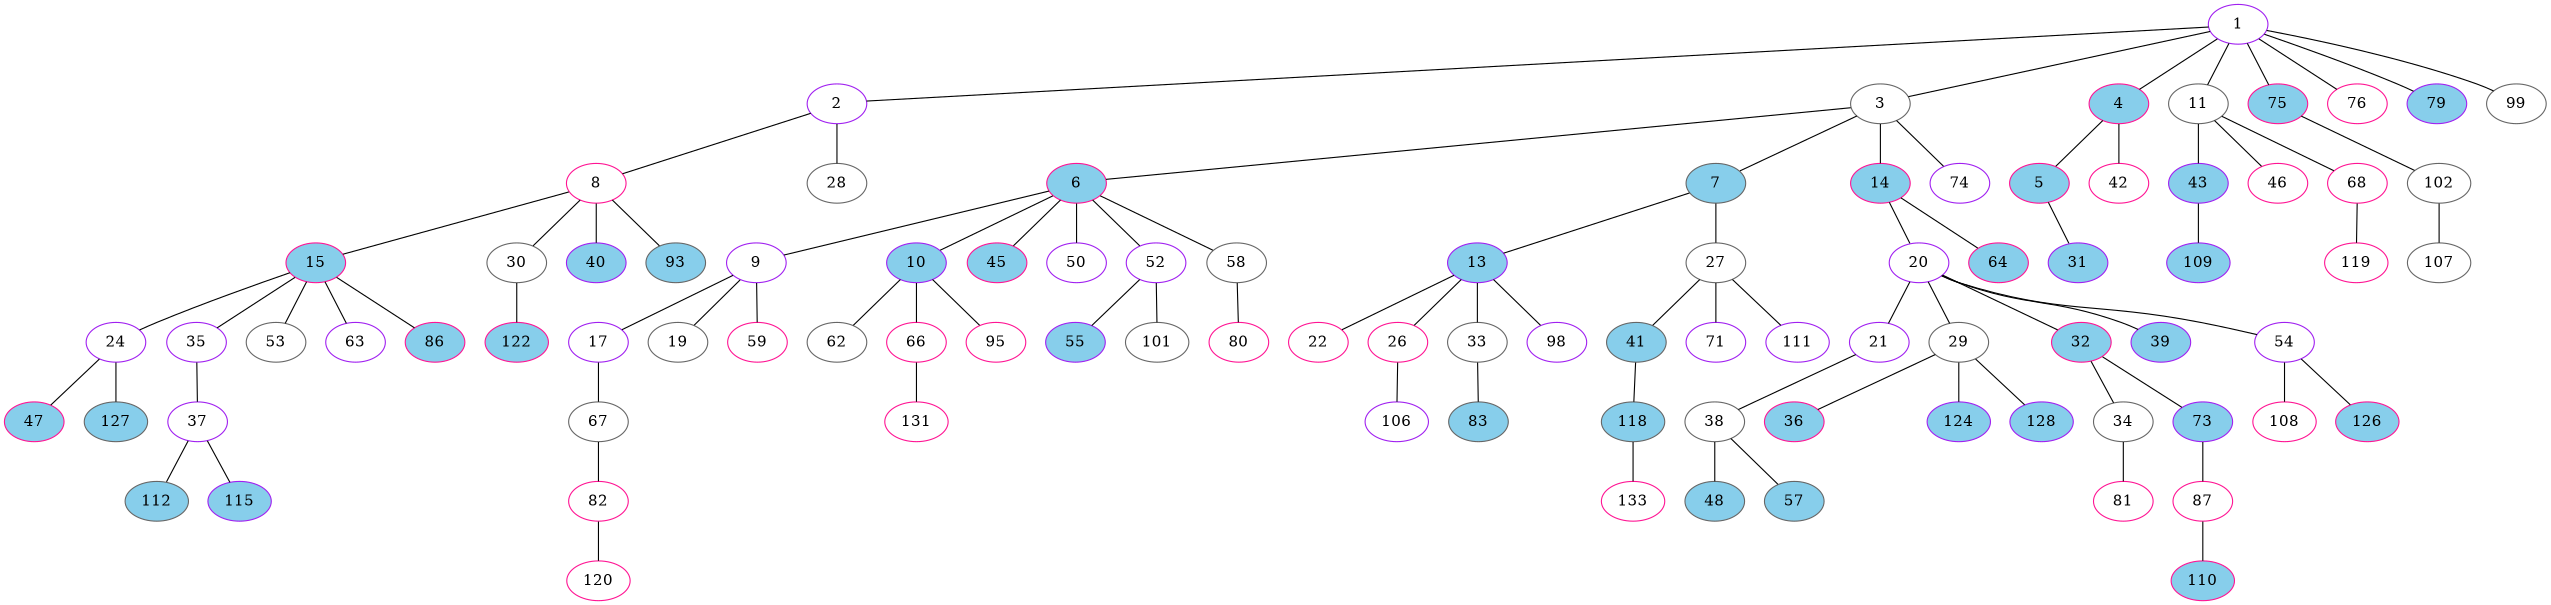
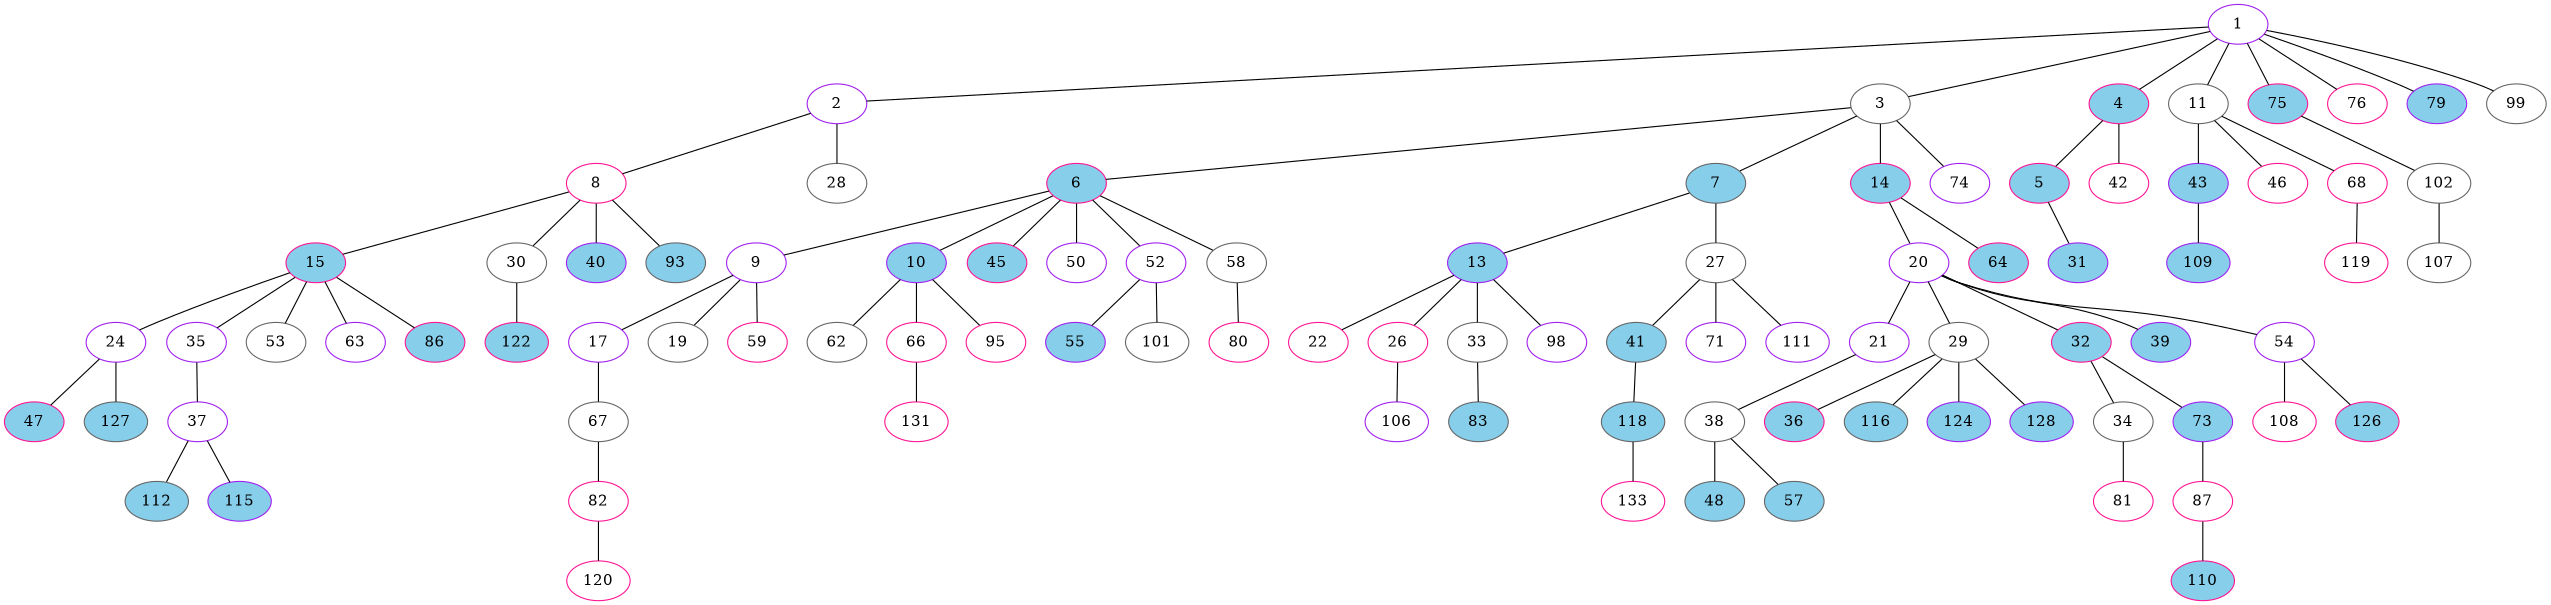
  graph {
    node [color=deeppink fillcolor=white style=filled]
    1 [color=purple super="+23"]
    2 [color=purple]
    3 [color=gray40 super="+91"]
    4 [fillcolor=skyblue super="+25"]
    11 [color=gray40]
    75 [fillcolor=skyblue]
    76
    79 [color=purple fillcolor=skyblue]
    99 [color=gray40 super="+130"]
    8 [super="+51"]
    28 [color=gray40]
    6 [fillcolor=skyblue super="+85"]
    7 [color=gray40 fillcolor=skyblue]
    14 [fillcolor=skyblue super="+97"]
    74 [color=purple]
    5 [fillcolor=skyblue super="+84"]
    42 [super="+89"]
    43 [color=purple fillcolor=skyblue super="+69"]
    46
    68 [super="+90"]
    102 [color=gray40 super="+103"]
    15 [fillcolor=skyblue super="+18"]
    30 [color=gray40]
    40 [color=purple fillcolor=skyblue]
    93 [color=gray40 fillcolor=skyblue]
    9 [color=purple super="+12"]
    10 [color=purple fillcolor=skyblue super="+61"]
    45 [fillcolor=skyblue]
    50 [color=purple super="+104"]
    52 [color=purple super="+70"]
    58 [color=gray40 super="+100"]
    13 [color=purple fillcolor=skyblue super="+16"]
    27 [color=gray40 super="+56"]
    20 [color=purple super="+117"]
    64 [fillcolor=skyblue]
    31 [color=purple fillcolor=skyblue]
    17 [color=purple]
    19 [color=gray40 super="+72"]
    59
    62 [color=gray40]
    66 [super="+92"]
    95
    55 [color=purple fillcolor=skyblue super="+114"]
    101 [color=gray40]
    80
    22 [super="+77"]
    26 [super="+65"]
    33 [color=gray40]
    98 [color=purple]
    41 [color=gray40 fillcolor=skyblue]
    71 [color=purple]
    111 [color=purple]
    24 [color=purple super="+44"]
    35 [color=purple super="+96"]
    53 [color=gray40 super="+123"]
    63 [color=purple super="+94"]
    86 [fillcolor=skyblue]
    122 [fillcolor=skyblue]
    67 [color=gray40 super="+125"]
    131
    109 [color=purple fillcolor=skyblue]
    119
    106 [color=purple]
    83 [color=gray40 fillcolor=skyblue super="+88"]
    21 [color=purple]
    29 [color=gray40 super="+78"]
    32 [fillcolor=skyblue]
    39 [color=purple fillcolor=skyblue]
    54 [color=purple super="+105"]
    47 [fillcolor=skyblue]
    127 [color=gray40 fillcolor=skyblue]
    37 [color=purple super="+134"]
    82 [super="+113"]
    38 [color=gray40 super="+49"]
    36 [fillcolor=skyblue super="+121"]
+   116 [color=gray40 fillcolor=skyblue]
    124 [color=purple fillcolor=skyblue]
    128 [color=purple fillcolor=skyblue]
    34 [color=gray40]
    73 [color=purple fillcolor=skyblue]
    108
    126 [fillcolor=skyblue]
    48 [color=gray40 fillcolor=skyblue super="+129"]
    57 [color=gray40 fillcolor=skyblue super="+60"]
    118 [color=gray40 fillcolor=skyblue super="+132"]
    81
    87
    112 [color=gray40 fillcolor=skyblue]
    115 [color=purple fillcolor=skyblue]
    133
    120
    110 [fillcolor=skyblue]
    107 [color=gray40]
    1 -- 2
    1 -- 3
    1 -- 4
    1 -- 11
    1 -- 75
    1 -- 76
    1 -- 79
    1 -- 99
    2 -- 8
    2 -- 28
    3 -- 6
    3 -- 7
    3 -- 14
    3 -- 74
    4 -- 5
    4 -- 42
    11 -- 43
    11 -- 46
    11 -- 68
    75 -- 102
    8 -- 15
    8 -- 30
    8 -- 40
    8 -- 93
    6 -- 9
    6 -- 10
    6 -- 45
    6 -- 50
    6 -- 52
    6 -- 58
    7 -- 13
    7 -- 27
    14 -- 20
    14 -- 64
    5 -- 31
    43 -- 109
    68 -- 119
    102 -- 107
    15 -- 24
    15 -- 35
    15 -- 53
    15 -- 63
    15 -- 86
    30 -- 122
    9 -- 17
    9 -- 19
    9 -- 59
    10 -- 62
    10 -- 66
    10 -- 95
    52 -- 55
    52 -- 101
    58 -- 80
    13 -- 22
    13 -- 26
    13 -- 33
    13 -- 98
    27 -- 41
    27 -- 71
    27 -- 111
    20 -- 21
    20 -- 29
    20 -- 32
    20 -- 39
    20 -- 54
    17 -- 67
    66 -- 131
    26 -- 106
    33 -- 83
    41 -- 118
    24 -- 47
    24 -- 127
    35 -- 37
    67 -- 82
    21 -- 38
    29 -- 36
+   29 -- 116
    29 -- 124
    29 -- 128
    32 -- 34
    32 -- 73
    54 -- 108
    54 -- 126
    37 -- 112
    37 -- 115
    82 -- 120
    38 -- 48
    38 -- 57
    34 -- 81
    73 -- 87
    118 -- 133
    87 -- 110
  }
